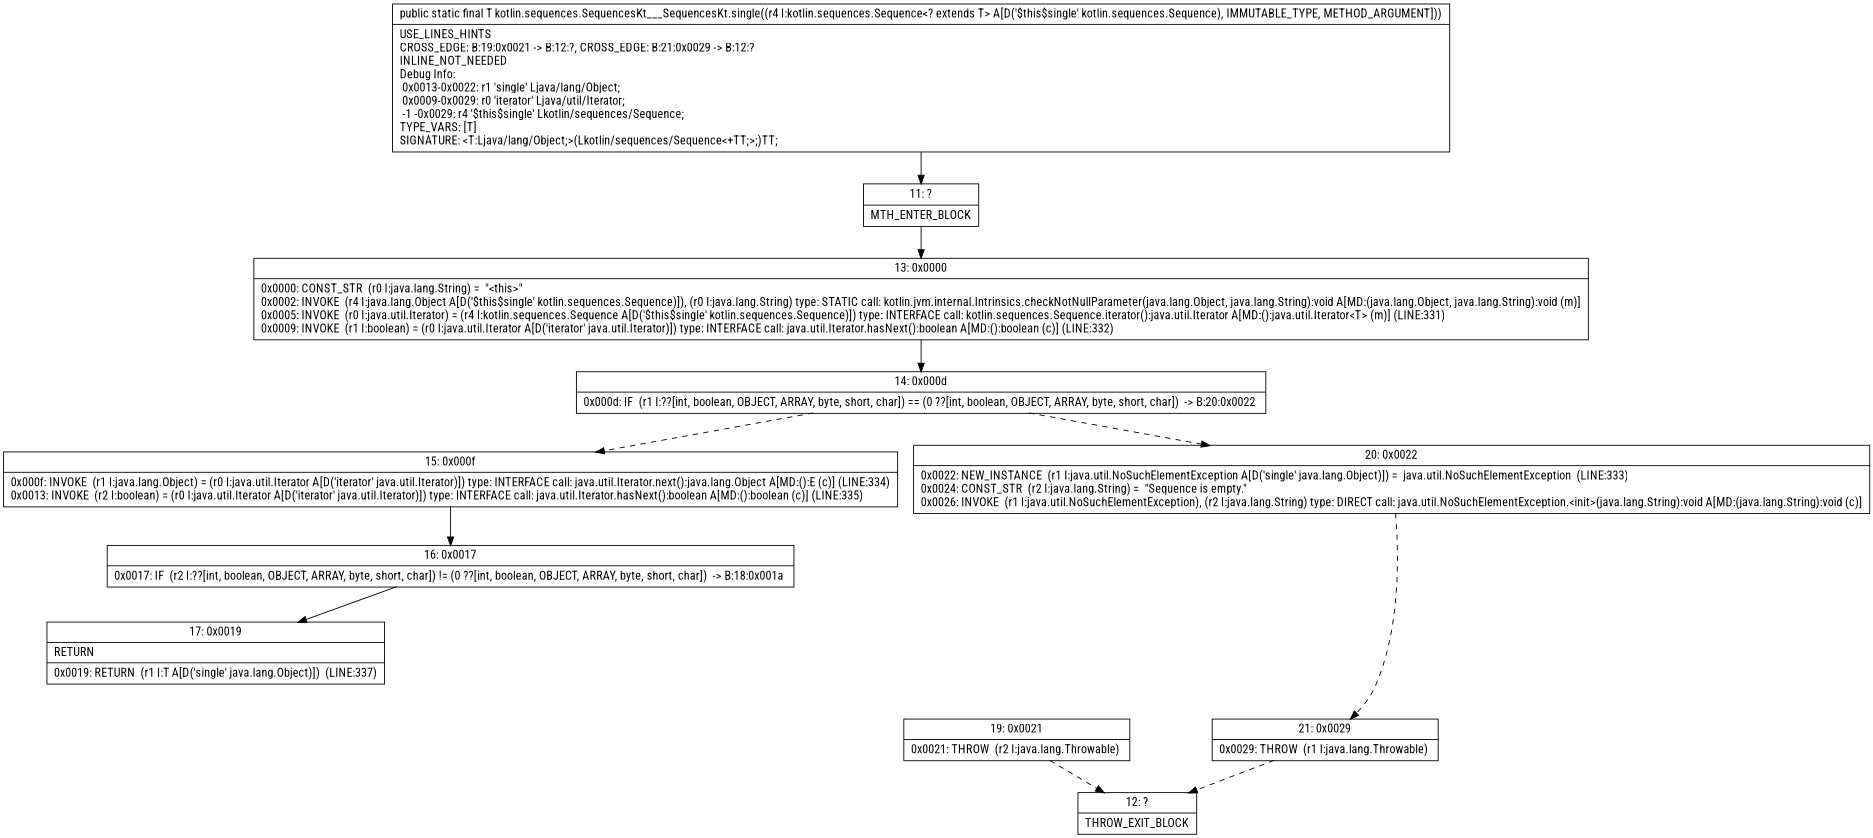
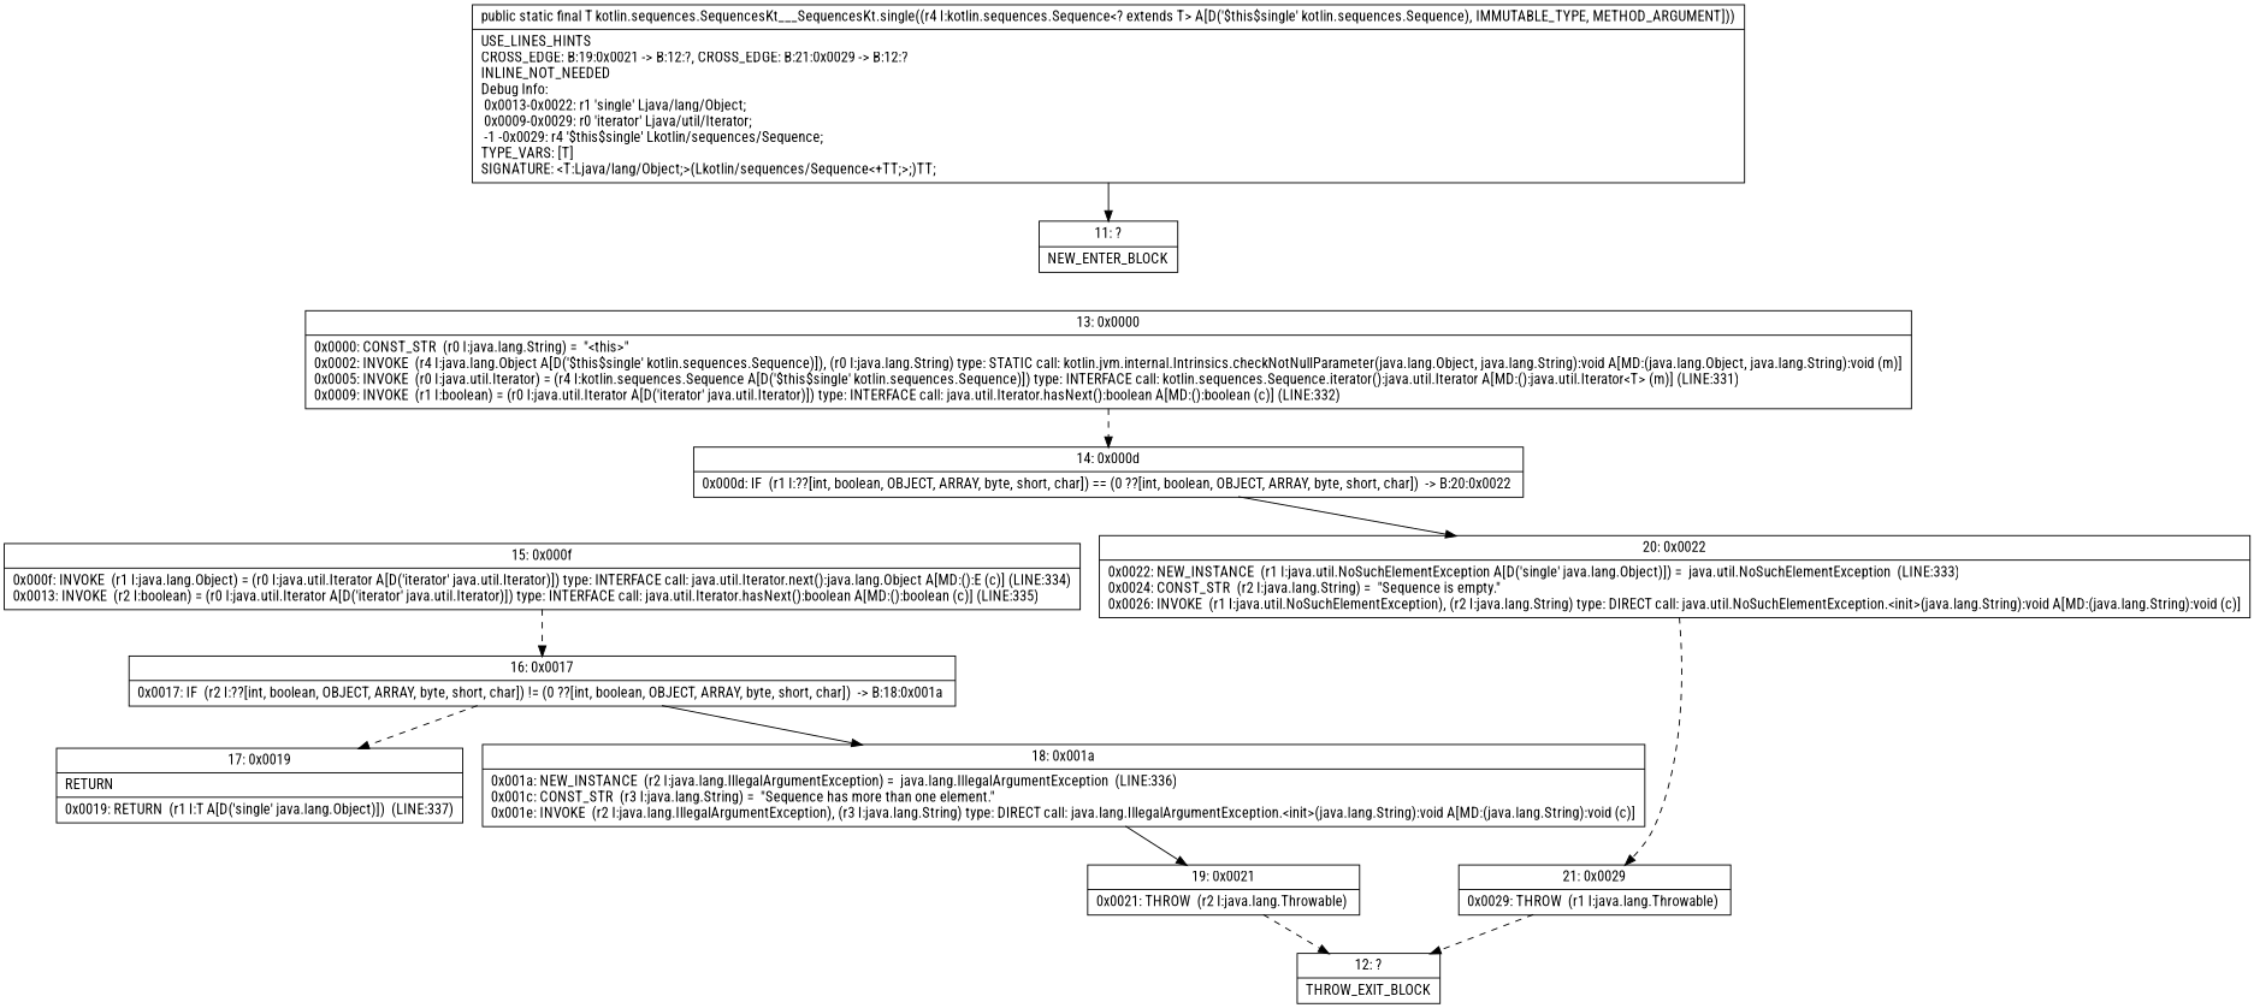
  digraph {
    fontname="Roboto Condensed"
    node [fontname="Roboto Condensed" shape=record]
    edge [fontname="Roboto Condensed"]
-   n1 [label="{11\:\ ?|MTH_ENTER_BLOCK\l}"]
+   n1 [label="{11\:\ ?|NEW_ENTER_BLOCK\l}"]
    n2 [label="{13\:\ 0x0000|0x0000: CONST_STR  (r0 I:java.lang.String) =  \"\<this\>\" \l0x0002: INVOKE  (r4 I:java.lang.Object A[D('$this$single' kotlin.sequences.Sequence)]), (r0 I:java.lang.String) type: STATIC call: kotlin.jvm.internal.Intrinsics.checkNotNullParameter(java.lang.Object, java.lang.String):void A[MD:(java.lang.Object, java.lang.String):void (m)]\l0x0005: INVOKE  (r0 I:java.util.Iterator) = (r4 I:kotlin.sequences.Sequence A[D('$this$single' kotlin.sequences.Sequence)]) type: INTERFACE call: kotlin.sequences.Sequence.iterator():java.util.Iterator A[MD:():java.util.Iterator\<T\> (m)] (LINE:331)\l0x0009: INVOKE  (r1 I:boolean) = (r0 I:java.util.Iterator A[D('iterator' java.util.Iterator)]) type: INTERFACE call: java.util.Iterator.hasNext():boolean A[MD:():boolean (c)] (LINE:332)\l}"]
    n3 [label="{14\:\ 0x000d|0x000d: IF  (r1 I:??[int, boolean, OBJECT, ARRAY, byte, short, char]) == (0 ??[int, boolean, OBJECT, ARRAY, byte, short, char])  \-\> B:20:0x0022 \l}"]
    n4 [label="{15\:\ 0x000f|0x000f: INVOKE  (r1 I:java.lang.Object) = (r0 I:java.util.Iterator A[D('iterator' java.util.Iterator)]) type: INTERFACE call: java.util.Iterator.next():java.lang.Object A[MD:():E (c)] (LINE:334)\l0x0013: INVOKE  (r2 I:boolean) = (r0 I:java.util.Iterator A[D('iterator' java.util.Iterator)]) type: INTERFACE call: java.util.Iterator.hasNext():boolean A[MD:():boolean (c)] (LINE:335)\l}"]
    n5 [label="{20\:\ 0x0022|0x0022: NEW_INSTANCE  (r1 I:java.util.NoSuchElementException A[D('single' java.lang.Object)]) =  java.util.NoSuchElementException  (LINE:333)\l0x0024: CONST_STR  (r2 I:java.lang.String) =  \"Sequence is empty.\" \l0x0026: INVOKE  (r1 I:java.util.NoSuchElementException), (r2 I:java.lang.String) type: DIRECT call: java.util.NoSuchElementException.\<init\>(java.lang.String):void A[MD:(java.lang.String):void (c)]\l}"]
    n6 [label="{16\:\ 0x0017|0x0017: IF  (r2 I:??[int, boolean, OBJECT, ARRAY, byte, short, char]) != (0 ??[int, boolean, OBJECT, ARRAY, byte, short, char])  \-\> B:18:0x001a \l}"]
    n7 [label="{21\:\ 0x0029|0x0029: THROW  (r1 I:java.lang.Throwable) \l}"]
    n8 [label="{17\:\ 0x0019|RETURN\l|0x0019: RETURN  (r1 I:T A[D('single' java.lang.Object)])  (LINE:337)\l}"]
+   n9 [label="{18\:\ 0x001a|0x001a: NEW_INSTANCE  (r2 I:java.lang.IllegalArgumentException) =  java.lang.IllegalArgumentException  (LINE:336)\l0x001c: CONST_STR  (r3 I:java.lang.String) =  \"Sequence has more than one element.\" \l0x001e: INVOKE  (r2 I:java.lang.IllegalArgumentException), (r3 I:java.lang.String) type: DIRECT call: java.lang.IllegalArgumentException.\<init\>(java.lang.String):void A[MD:(java.lang.String):void (c)]\l}"]
    n10 [label="{19\:\ 0x0021|0x0021: THROW  (r2 I:java.lang.Throwable) \l}"]
    n11 [label="{12\:\ ?|THROW_EXIT_BLOCK\l}"]
    n12 [label="{public static final T kotlin.sequences.SequencesKt___SequencesKt.single((r4 I:kotlin.sequences.Sequence\<? extends T\> A[D('$this$single' kotlin.sequences.Sequence), IMMUTABLE_TYPE, METHOD_ARGUMENT]))  | USE_LINES_HINTS\lCROSS_EDGE: B:19:0x0021 \-\> B:12:?, CROSS_EDGE: B:21:0x0029 \-\> B:12:?\lINLINE_NOT_NEEDED\lDebug Info:\l  0x0013\-0x0022: r1 'single' Ljava\/lang\/Object;\l  0x0009\-0x0029: r0 'iterator' Ljava\/util\/Iterator;\l  \-1 \-0x0029: r4 '$this$single' Lkotlin\/sequences\/Sequence;\lTYPE_VARS: [T]\lSIGNATURE: \<T:Ljava\/lang\/Object;\>(Lkotlin\/sequences\/Sequence\<+TT;\>;)TT;\l}"]
-   n1 -> n2
-   n2 -> n3
-   n3 -> n4 [style=dashed]
-   n3 -> n5 [style=dashed]
-   n4 -> n6
+   n2 -> n3 [style=dashed]
+   n3 -> n5
+   n4 -> n6 [style=dashed]
    n5 -> n7 [style=dashed]
-   n6 -> n8 [style=solid]
+   n6 -> n8 [style=dashed]
+   n6 -> n9
    n7 -> n11 [style=dashed]
+   n9 -> n10
    n10 -> n11 [style=dashed]
    n12 -> n1
  }
